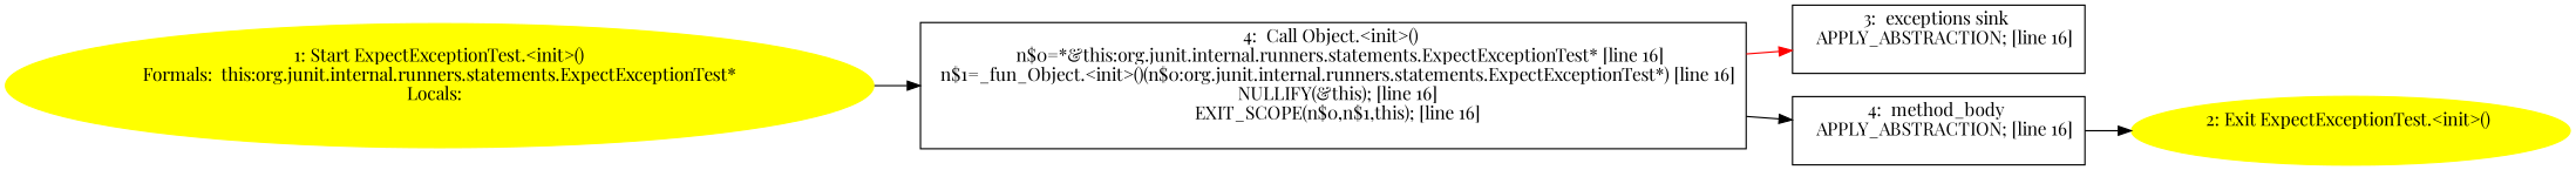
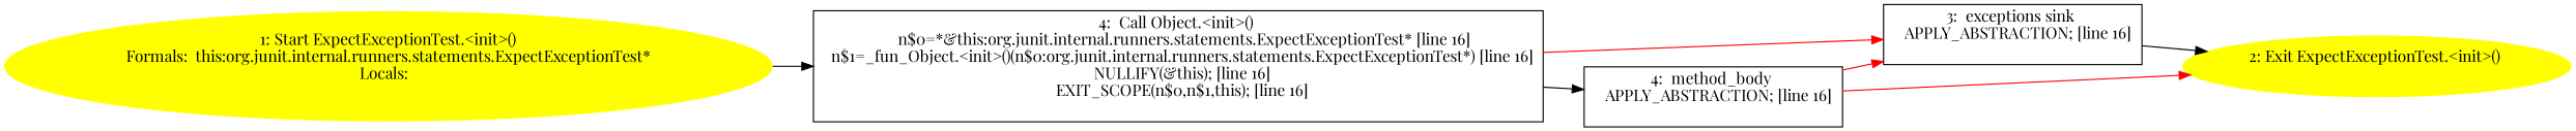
  digraph {
    fontname="Playfair Display"
    rankdir=LR
    node [fontname="Playfair Display" shape=box]
    edge [fontname="Playfair Display"]
    n1 [color=yellow label="1: Start ExpectExceptionTest.<init>()\nFormals:  this:org.junit.internal.runners.statements.ExpectExceptionTest*\nLocals:  \n  " style=filled shape=""]
    n2 [label="4:  Call Object.<init>() \n   n$0=*&this:org.junit.internal.runners.statements.ExpectExceptionTest* [line 16]\n  n$1=_fun_Object.<init>()(n$0:org.junit.internal.runners.statements.ExpectExceptionTest*) [line 16]\n  NULLIFY(&this); [line 16]\n  EXIT_SCOPE(n$0,n$1,this); [line 16]\n "]
    n3 [label="3:  exceptions sink \n   APPLY_ABSTRACTION; [line 16]\n "]
    n4 [label="4:  method_body \n   APPLY_ABSTRACTION; [line 16]\n "]
    n5 [color=yellow label="2: Exit ExpectExceptionTest.<init>() \n  " style=filled shape=""]
    n1 -> n2
    n2 -> n3 [color=red]
    n2 -> n4
-   n4 -> n5
+   n3 -> n5
+   n4 -> n3 [color=red]
+   n4 -> n5 [color=red]
  }
